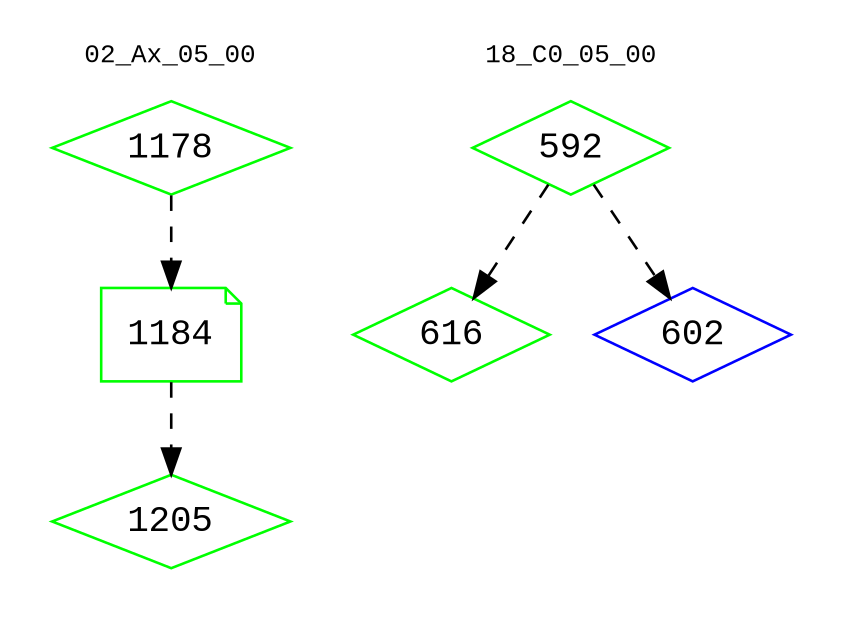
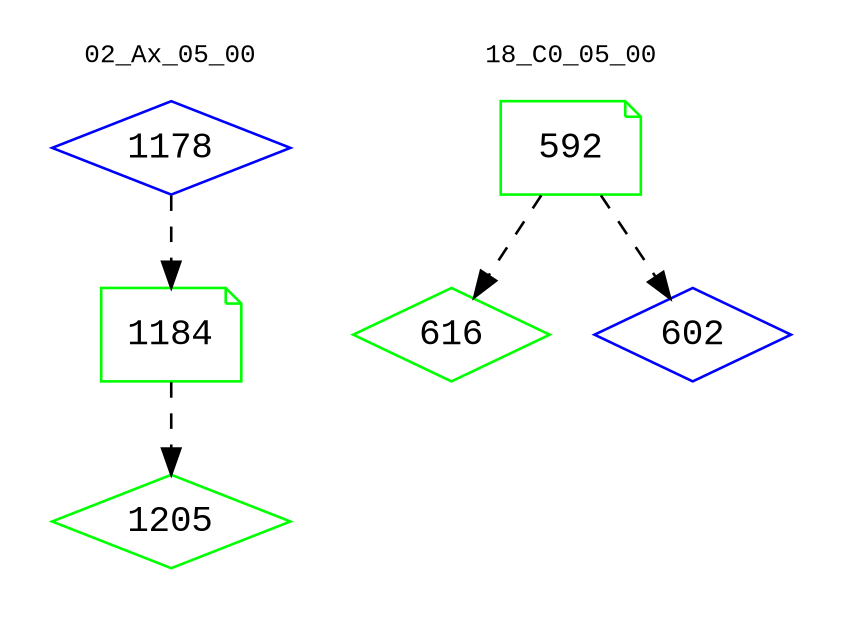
  digraph {
    fontname="Liberation Mono"
    node [color=green fontname="Liberation Mono" shape=diamond]
    edge [color=black fontname="Liberation Mono" style=dashed]
    n1 [label=1184 shape=note]
-   n2 [label=1178]
+   n2 [color=blue label=1178]
    n3 [label=1205]
-   n4 [label=592]
+   n4 [label=592 shape=note]
    n5 [label=616]
    n6 [color=blue label=602]
    subgraph cluster_1 {
      color=white
      fontsize=10
      label="02_Ax_05_00"
      n1
      n2
      n3
    }
    subgraph cluster_2 {
      color=white
      fontsize=10
      label="18_C0_05_00"
      n4
      n5
      n6
    }
    n1 -> n3
    n2 -> n1
    n4 -> n5
    n4 -> n6
  }
